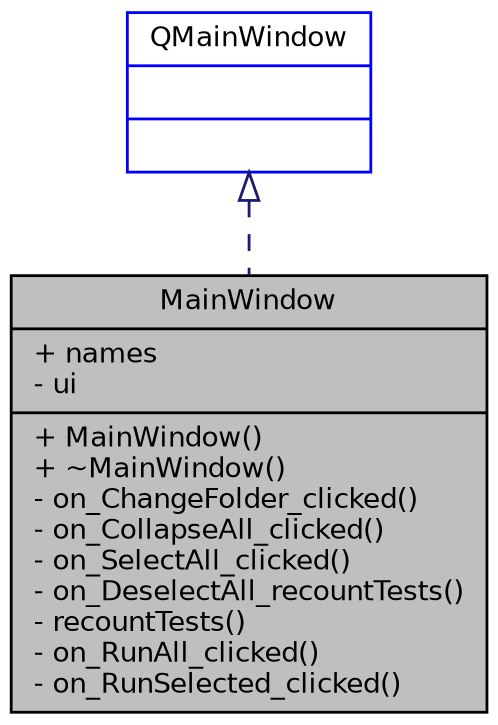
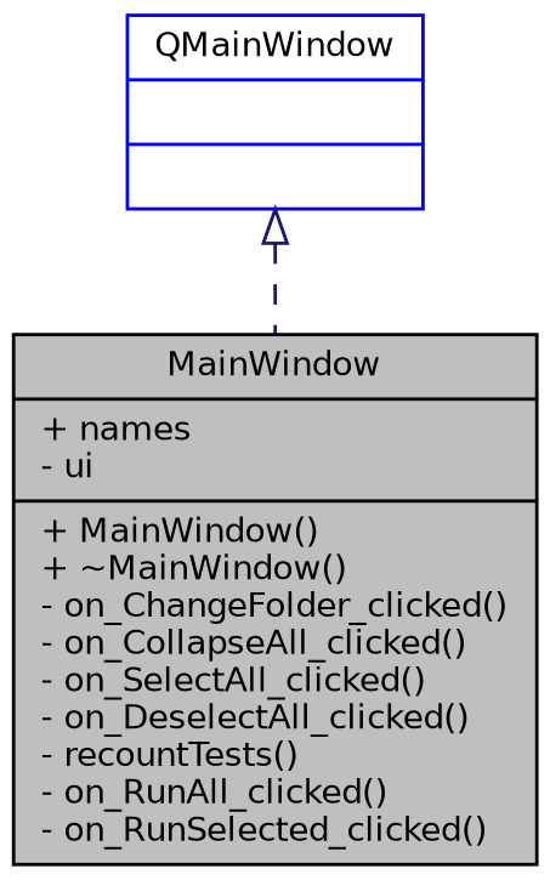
  digraph {
    node [fontname=Helvetica fontsize=10 shape=record style=filled]
-   n1 [color=black fillcolor=grey75 fontcolor=black height=0.2 label="{MainWindow\n|+ names\l- ui\l|+ MainWindow()\l+ ~MainWindow()\l- on_ChangeFolder_clicked()\l- on_CollapseAll_clicked()\l- on_SelectAll_clicked()\l- on_DeselectAll_recountTests()\l- recountTests()\l- on_RunAll_clicked()\l- on_RunSelected_clicked()\l}" width=0.4]
+   n1 [color=black fillcolor=grey75 fontcolor=black height=0.2 label="{MainWindow\n|+ names\l- ui\l|+ MainWindow()\l+ ~MainWindow()\l- on_ChangeFolder_clicked()\l- on_CollapseAll_clicked()\l- on_SelectAll_clicked()\l- on_DeselectAll_clicked()\l- recountTests()\l- on_RunAll_clicked()\l- on_RunSelected_clicked()\l}" width=0.4]
    n2 [color=blue fillcolor=white height=0.2 label="{QMainWindow\n||}" width=0.4]
    n2 -> n1 [arrowtail=onormal color=midnightblue dir=back fontname=Helvetica fontsize=10 labelfontname=Helvetica labelfontsize=10 style=dashed]
  }
